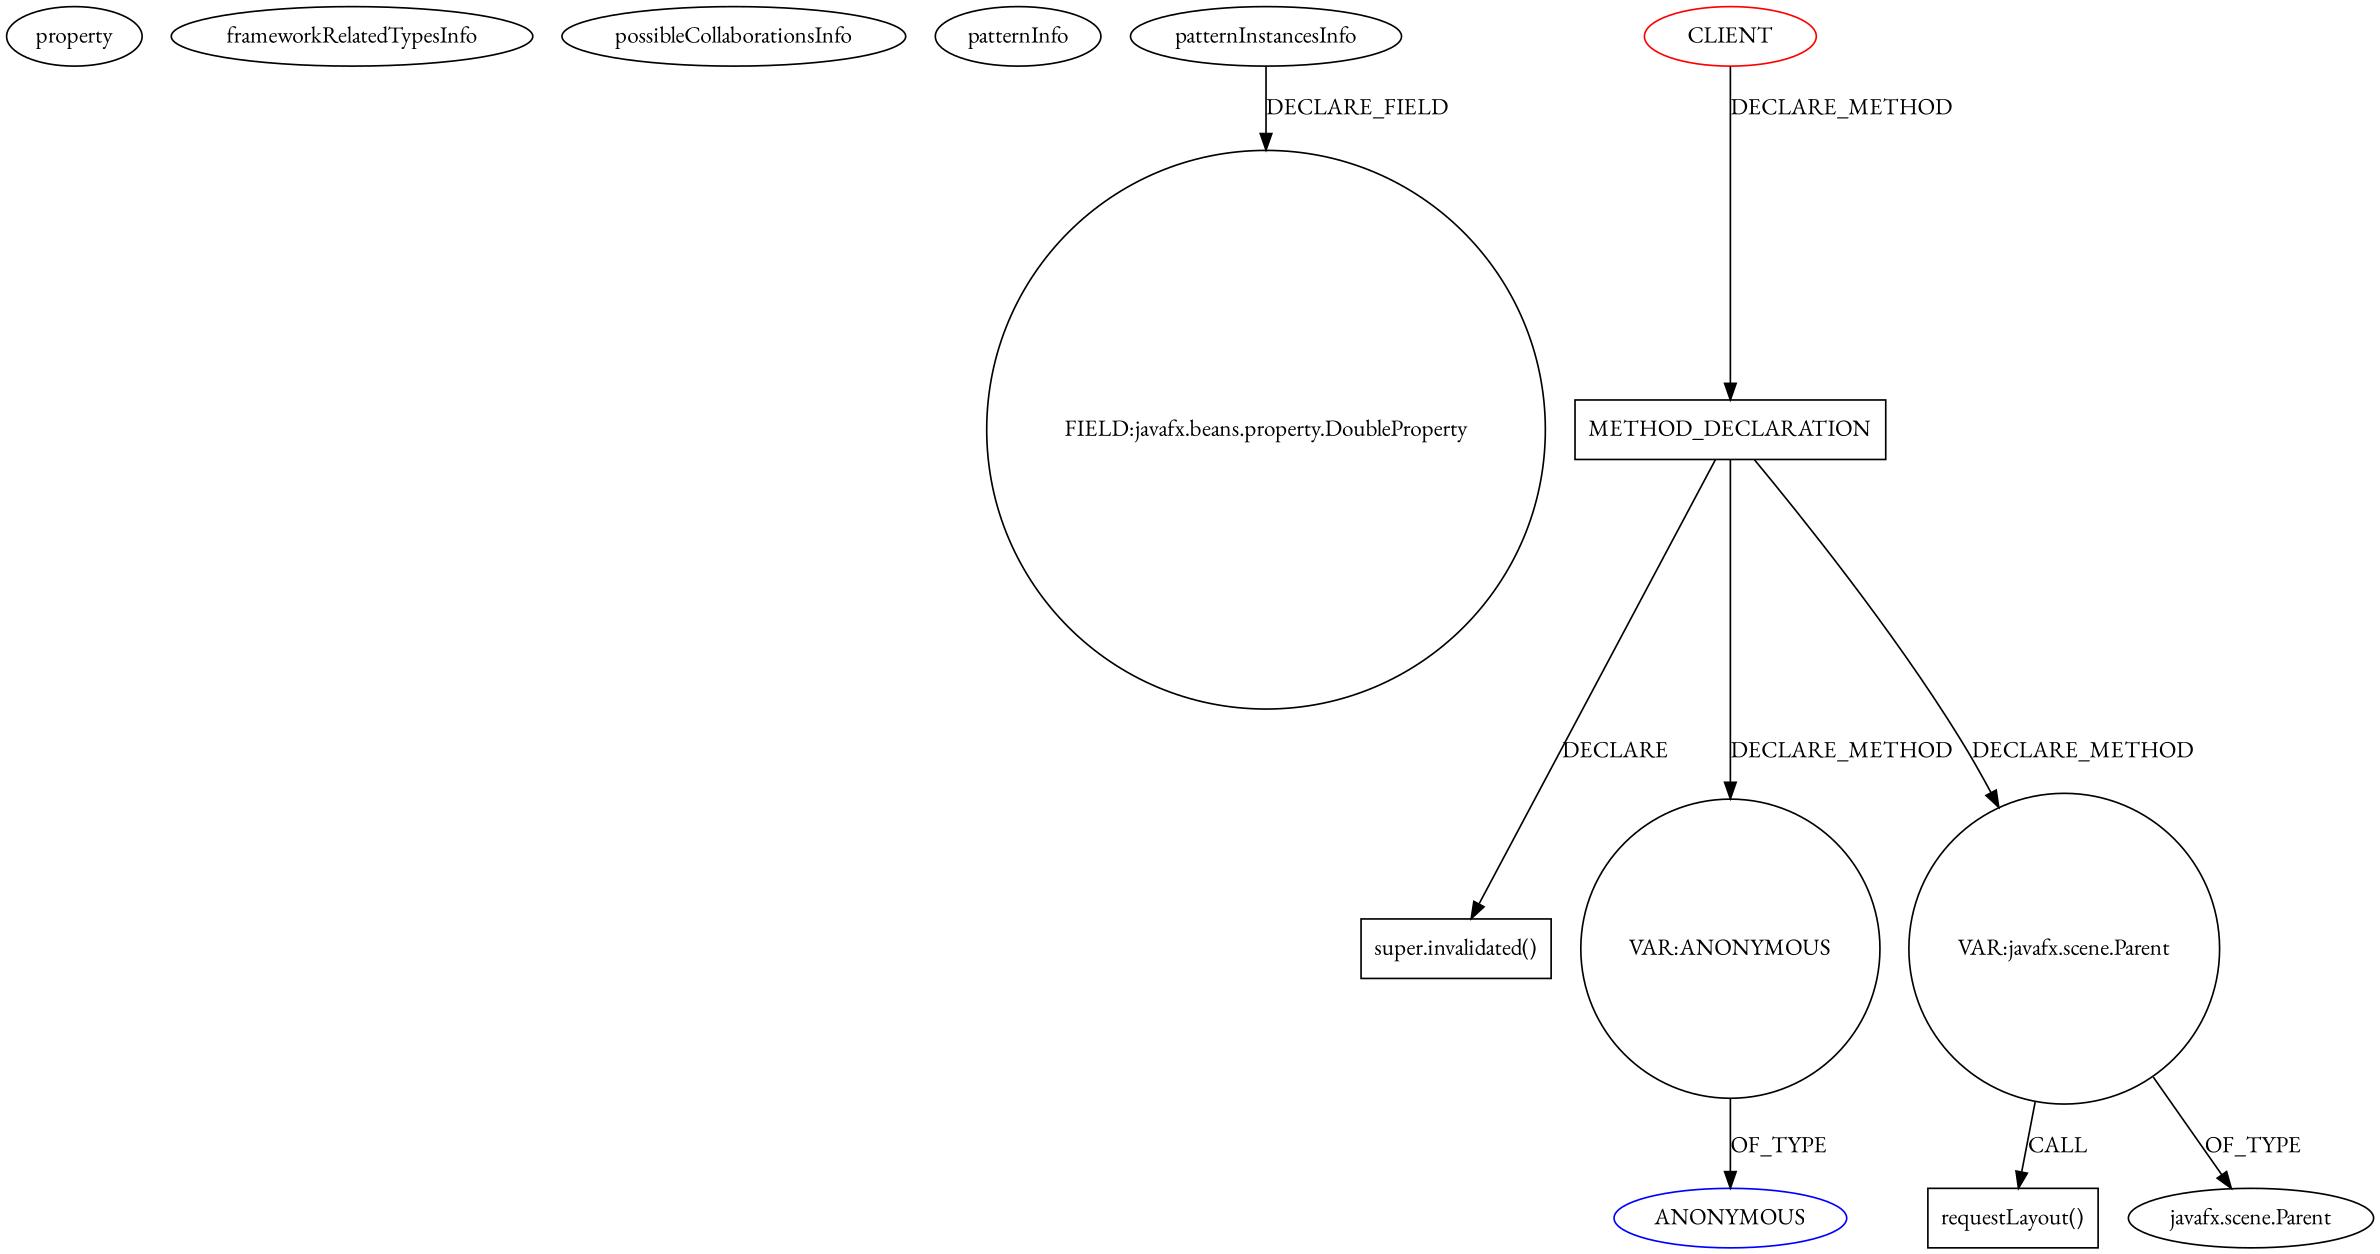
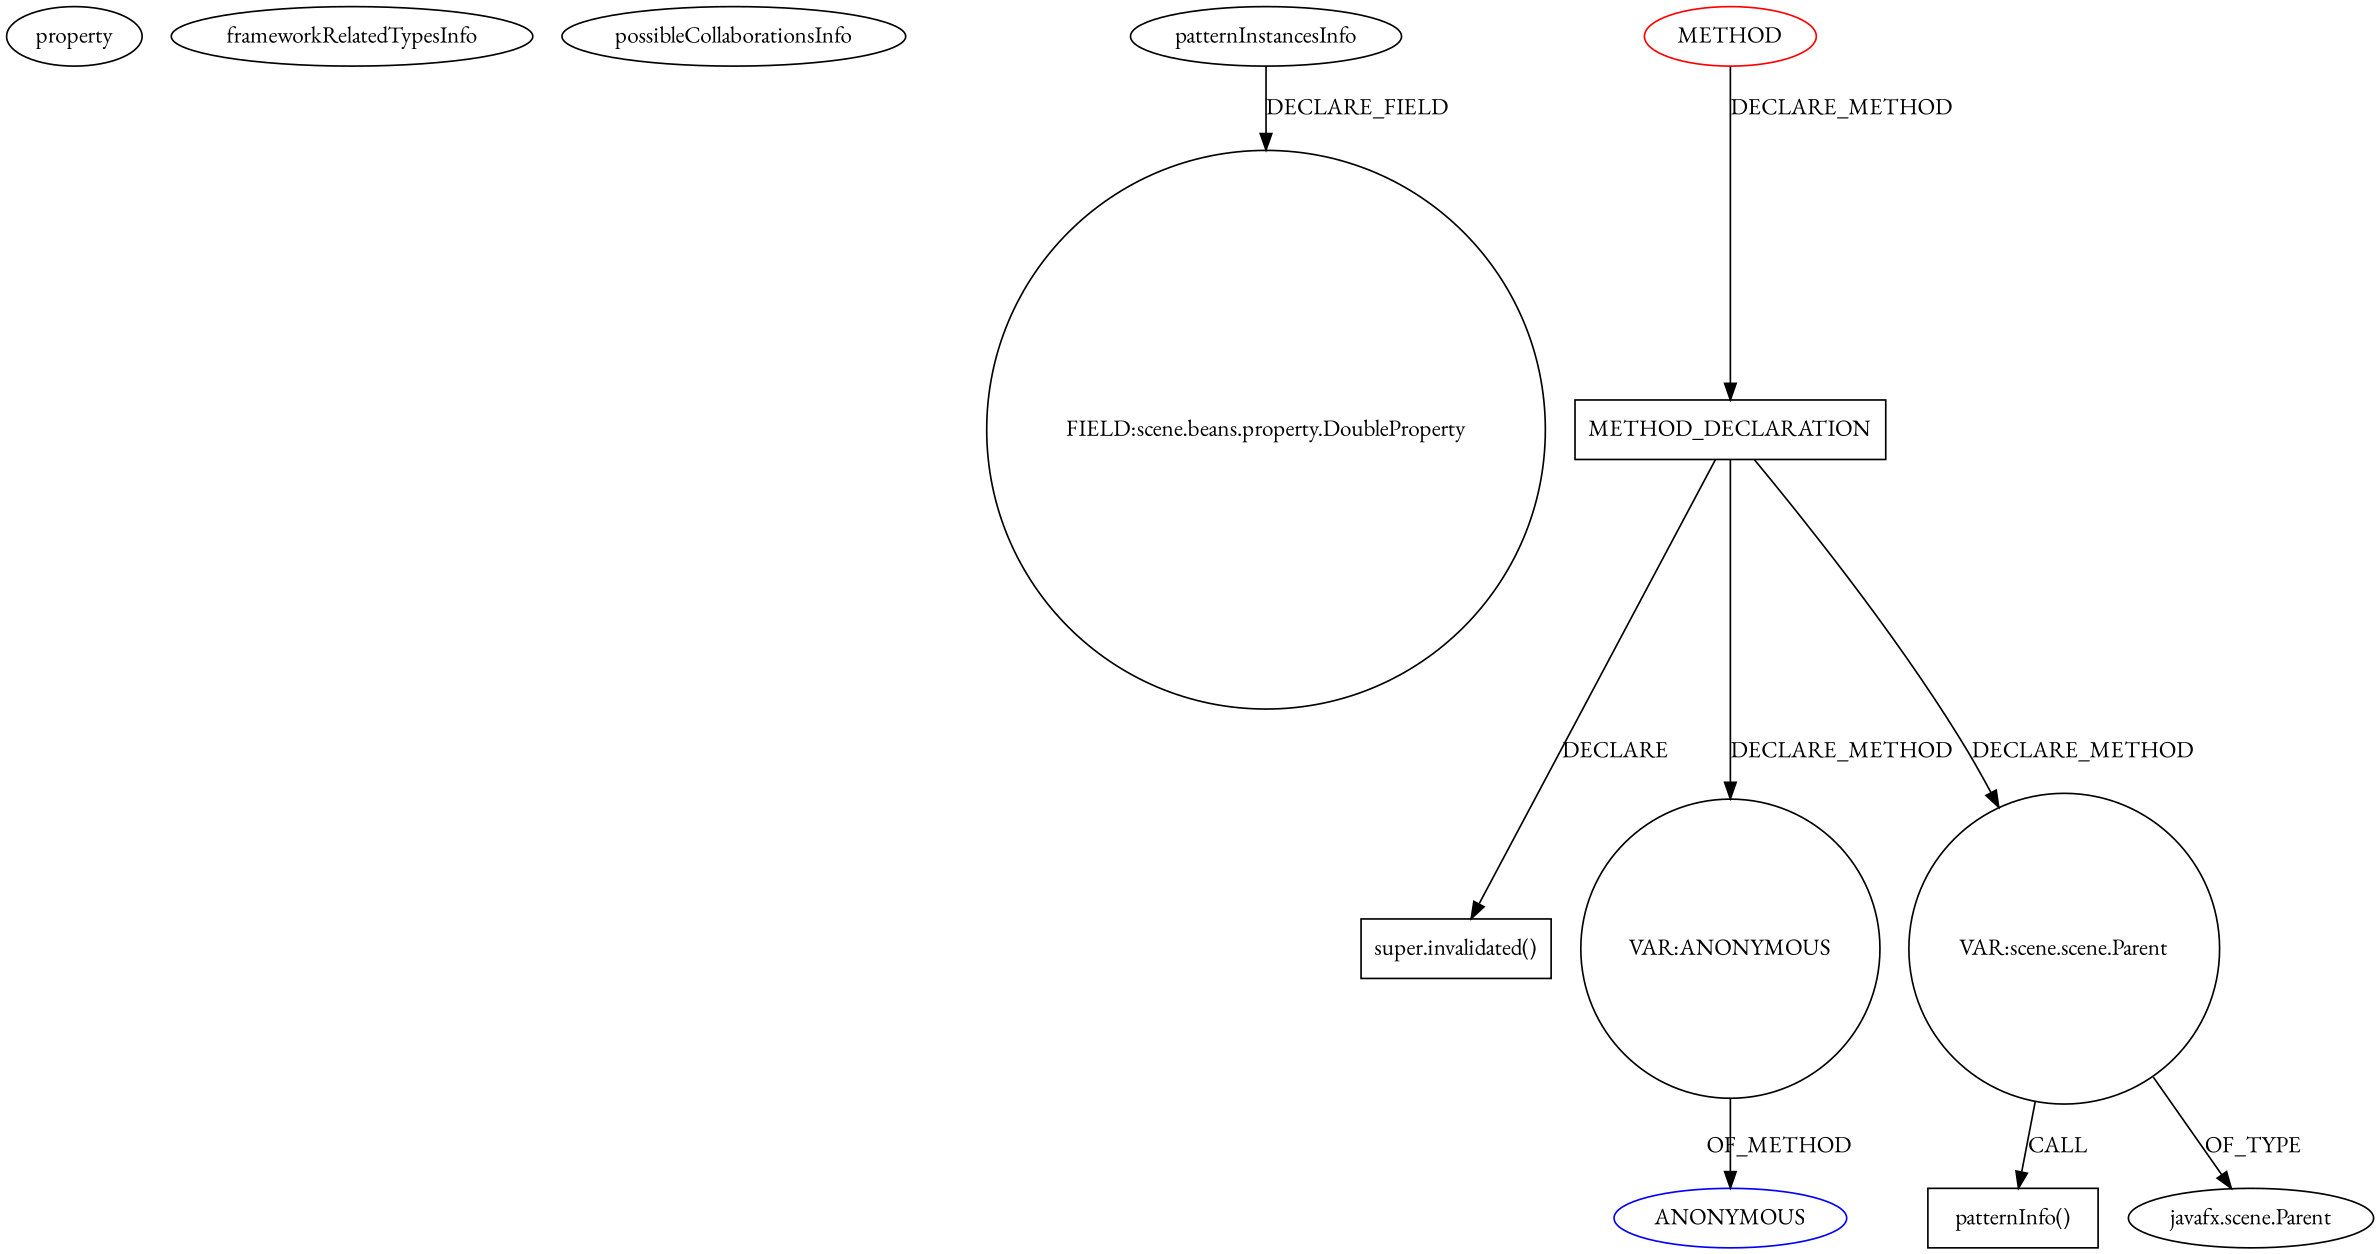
  digraph {
    fontname="EB Garamond"
    node [fontname="EB Garamond" isFrameworkType=false]
    edge [fontname="EB Garamond"]
    n1 [category=pattern graphId=4219 isAnonymous=false label=property possibleRelation=false isFrameworkType=""]
    frameworkRelatedTypesInfo [isFrameworkType=""]
    possibleCollaborationsInfo [isFrameworkType=""]
-   patternInfo [frequency=2.0 patternRootClient=0 isFrameworkType=""]
    patternInstancesInfo [0="guigarage-mastering-javafx-controls~/guigarage-mastering-javafx-controls/mastering-javafx-controls-master/src/main/java/com/guigarage/chapter4/SortedPane.java~SortedPane~2854" 1="guigarage-mastering-javafx-controls~/guigarage-mastering-javafx-controls/mastering-javafx-controls-master/src/main/java/com/guigarage/chapter4/AreaRegion.java~AreaRegion~2850" isFrameworkType=""]
-   n6 [label="FIELD:javafx.beans.property.DoubleProperty" shape=circle vertexType=FIELD_DECLARATION]
+   n6 [label="FIELD:scene.beans.property.DoubleProperty" shape=circle vertexType=FIELD_DECLARATION]
    n7 [label="super.invalidated()" shape=box vertexType=SUPER_CALL]
    n8 [label=METHOD_DECLARATION shape=box vertexType=CLIENT_METHOD_DECLARATION]
    n9 [label="VAR:ANONYMOUS" shape=circle vertexType=VARIABLE_EXPRESION]
-   n10 [label="VAR:javafx.scene.Parent" shape=circle vertexType=VARIABLE_EXPRESION]
+   n10 [label="VAR:scene.scene.Parent" shape=circle vertexType=VARIABLE_EXPRESION]
    n11 [color=blue label=ANONYMOUS vertexType=REFERENCE_ANONYMOUS_DECLARATION]
-   n12 [label="requestLayout()" shape=box vertexType=INSIDE_CALL]
+   n12 [label="patternInfo()" shape=box vertexType=INSIDE_CALL]
    n13 [label="javafx.scene.Parent" vertexType=FRAMEWORK_CLASS_TYPE]
-   n14 [color=red label=CLIENT vertexType=ROOT_CLIENT_CLASS_DECLARATION]
+   n14 [color=red label=METHOD vertexType=ROOT_CLIENT_CLASS_DECLARATION]
    patternInstancesInfo -> n6 [label=DECLARE_FIELD]
    n8 -> n7 [label=DECLARE]
    n8 -> n9 [label=DECLARE_METHOD]
    n8 -> n10 [label=DECLARE_METHOD]
-   n9 -> n11 [label=OF_TYPE]
+   n9 -> n11 [label=OF_METHOD]
    n10 -> n12 [label=CALL]
    n10 -> n13 [label=OF_TYPE]
    n14 -> n8 [label=DECLARE_METHOD]
  }
